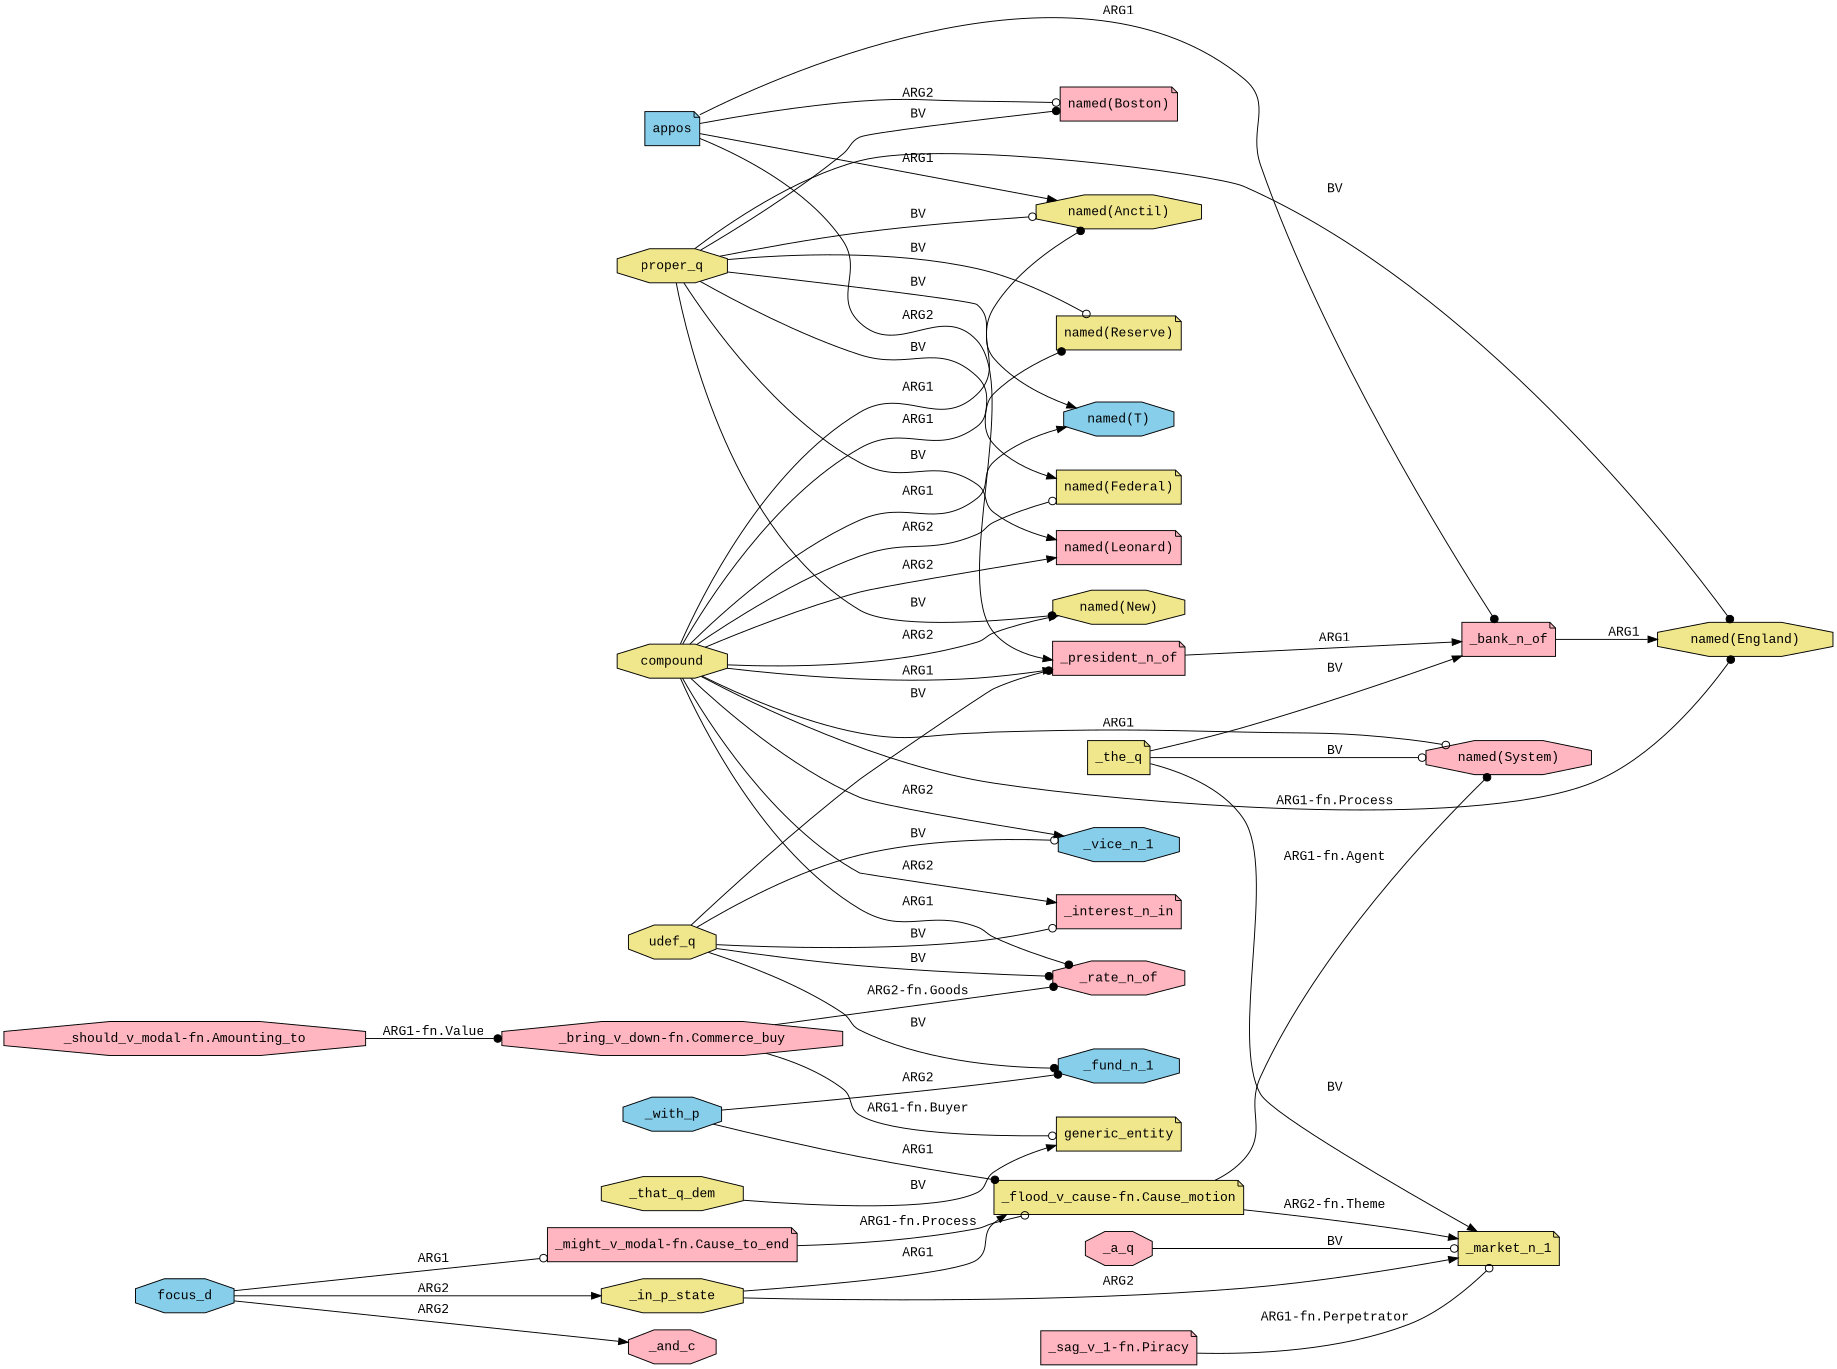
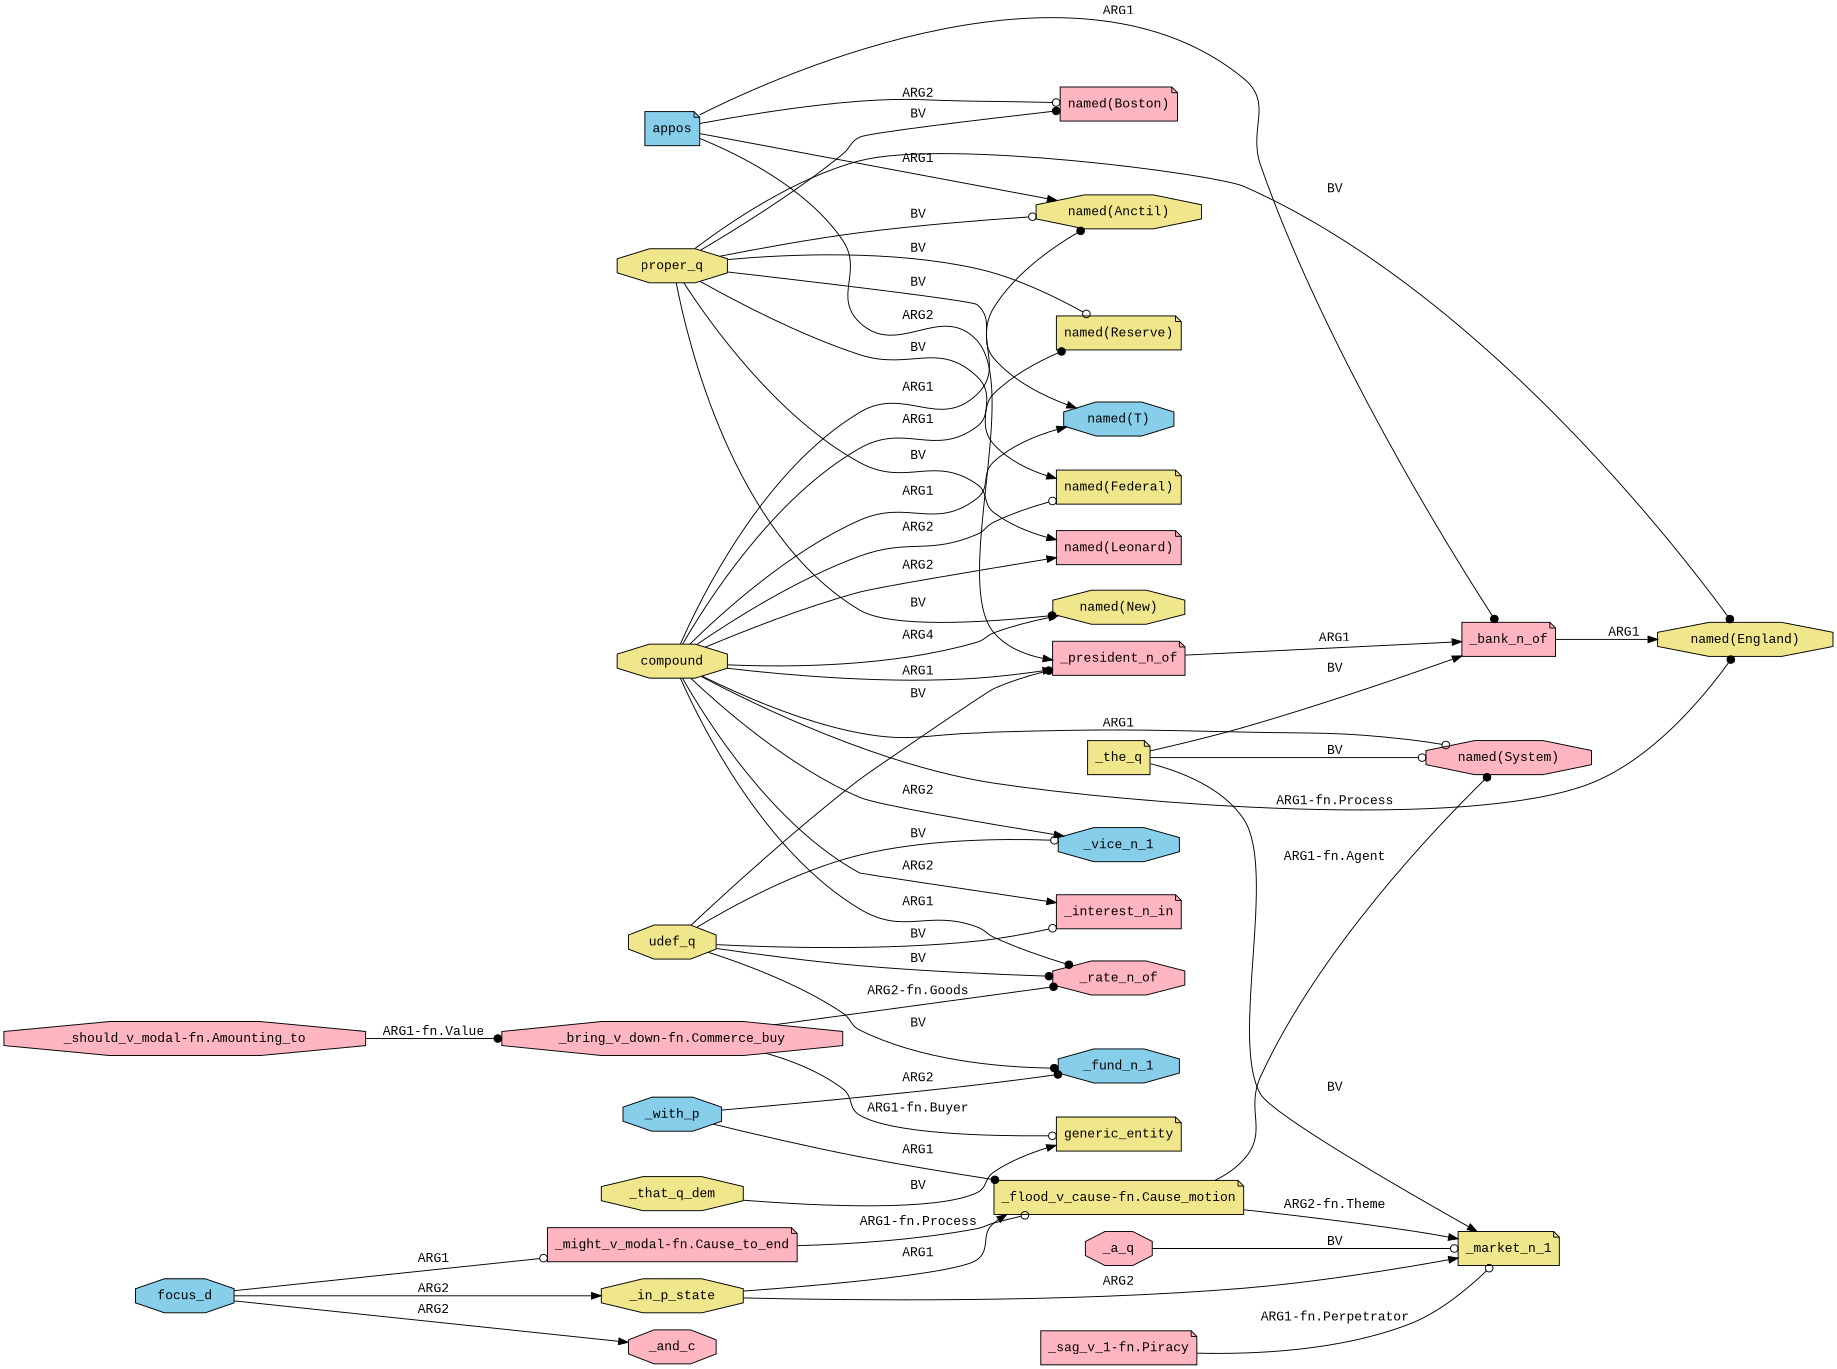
  digraph {
    fontname="Liberation Mono"
    rankdir=LR
    node [fillcolor=khaki fontname="Liberation Mono" shape=octagon style=filled]
    edge [arrowhead=normal fontname="Liberation Mono"]
    appos [fillcolor=skyblue shape=note]
    _president_n_of [fillcolor=lightpink shape=note]
    _bank_n_of [fillcolor=lightpink shape=note]
    "named(Boston)" [fillcolor=lightpink shape=note]
    "named(Anctil)"
    "named(England)"
    focus_d [fillcolor=skyblue]
    _in_p_state
    _and_c [fillcolor=lightpink]
    "_might_v_modal-fn.Cause_to_end" [fillcolor=lightpink shape=note]
    "_flood_v_cause-fn.Cause_motion" [shape=note]
    _market_n_1 [shape=note]
    "named(System)" [fillcolor=lightpink]
    _the_q [shape=note]
    "_bring_v_down-fn.Commerce_buy" [fillcolor=lightpink]
    _rate_n_of [fillcolor=lightpink]
    generic_entity [shape=note]
    compound
    "named(T)" [fillcolor=skyblue]
    "named(New)"
    "named(Federal)" [shape=note]
    "named(Leonard)" [fillcolor=lightpink shape=note]
    _vice_n_1 [fillcolor=skyblue]
    "named(Reserve)" [shape=note]
    _interest_n_in [fillcolor=lightpink shape=note]
    udef_q
    _fund_n_1 [fillcolor=skyblue]
    proper_q
    "_should_v_modal-fn.Amounting_to" [fillcolor=lightpink]
    _with_p [fillcolor=skyblue]
    "_sag_v_1-fn.Piracy" [fillcolor=lightpink shape=note]
    _a_q [fillcolor=lightpink]
    _that_q_dem
    appos -> _president_n_of [label=ARG2]
    appos -> _bank_n_of [arrowhead=dot label=ARG1]
    appos -> "named(Boston)" [arrowhead=odot label=ARG2]
    appos -> "named(Anctil)" [label=ARG1]
    _president_n_of -> _bank_n_of [label=ARG1]
    _bank_n_of -> "named(England)" [label=ARG1]
    focus_d -> _in_p_state [label=ARG2]
    focus_d -> _and_c [label=ARG2]
    focus_d -> "_might_v_modal-fn.Cause_to_end" [arrowhead=odot label=ARG1]
    _in_p_state -> "_flood_v_cause-fn.Cause_motion" [label=ARG1]
    _in_p_state -> _market_n_1 [label=ARG2]
    "_might_v_modal-fn.Cause_to_end" -> "_flood_v_cause-fn.Cause_motion" [arrowhead=odot label="ARG1-fn.Process"]
    "_flood_v_cause-fn.Cause_motion" -> _market_n_1 [label="ARG2-fn.Theme"]
    "_flood_v_cause-fn.Cause_motion" -> "named(System)" [arrowhead=dot label="ARG1-fn.Agent"]
    _the_q -> _bank_n_of [label=BV]
    _the_q -> _market_n_1 [label=BV]
    _the_q -> "named(System)" [arrowhead=odot label=BV]
    "_bring_v_down-fn.Commerce_buy" -> _rate_n_of [arrowhead=dot label="ARG2-fn.Goods"]
    "_bring_v_down-fn.Commerce_buy" -> generic_entity [arrowhead=odot label="ARG1-fn.Buyer"]
    compound -> _president_n_of [label=ARG1]
    compound -> "named(Anctil)" [arrowhead=dot label=ARG1]
    compound -> "named(England)" [arrowhead=dot label="ARG1-fn.Process"]
    compound -> "named(System)" [arrowhead=odot label=ARG1]
    compound -> _rate_n_of [arrowhead=dot label=ARG1]
    compound -> "named(T)" [label=ARG1]
-   compound -> "named(New)" [label=ARG2]
+   compound -> "named(New)" [label=ARG4]
    compound -> "named(Federal)" [arrowhead=odot label=ARG2]
    compound -> "named(Leonard)" [label=ARG2]
    compound -> _vice_n_1 [label=ARG2]
    compound -> "named(Reserve)" [arrowhead=dot label=ARG1]
    compound -> _interest_n_in [label=ARG2]
    udef_q -> _president_n_of [arrowhead=dot label=BV]
    udef_q -> _rate_n_of [arrowhead=dot label=BV]
    udef_q -> _vice_n_1 [arrowhead=odot label=BV]
    udef_q -> _interest_n_in [arrowhead=odot label=BV]
    udef_q -> _fund_n_1 [arrowhead=dot label=BV]
    proper_q -> "named(Boston)" [arrowhead=dot label=BV]
    proper_q -> "named(Anctil)" [arrowhead=odot label=BV]
    proper_q -> "named(England)" [arrowhead=dot label=BV]
    proper_q -> "named(T)" [label=BV]
    proper_q -> "named(New)" [arrowhead=dot label=BV]
    proper_q -> "named(Federal)" [label=BV]
    proper_q -> "named(Leonard)" [label=BV]
    proper_q -> "named(Reserve)" [arrowhead=odot label=BV]
    "_should_v_modal-fn.Amounting_to" -> "_bring_v_down-fn.Commerce_buy" [arrowhead=dot label="ARG1-fn.Value"]
    _with_p -> "_flood_v_cause-fn.Cause_motion" [arrowhead=dot label=ARG1]
    _with_p -> _fund_n_1 [arrowhead=dot label=ARG2]
    "_sag_v_1-fn.Piracy" -> _market_n_1 [arrowhead=odot label="ARG1-fn.Perpetrator"]
    _a_q -> _market_n_1 [arrowhead=odot label=BV]
    _that_q_dem -> generic_entity [label=BV]
  }
